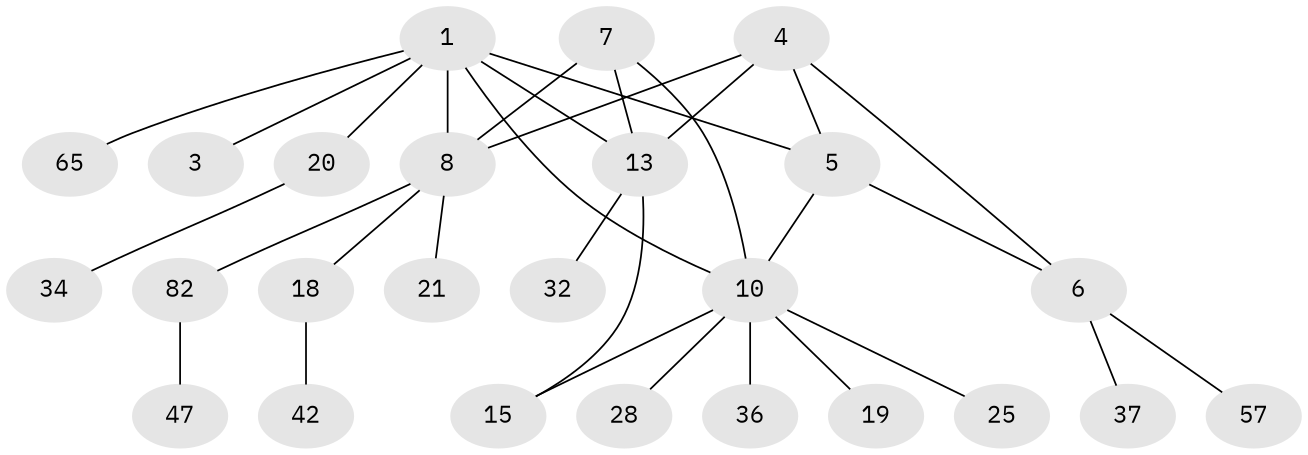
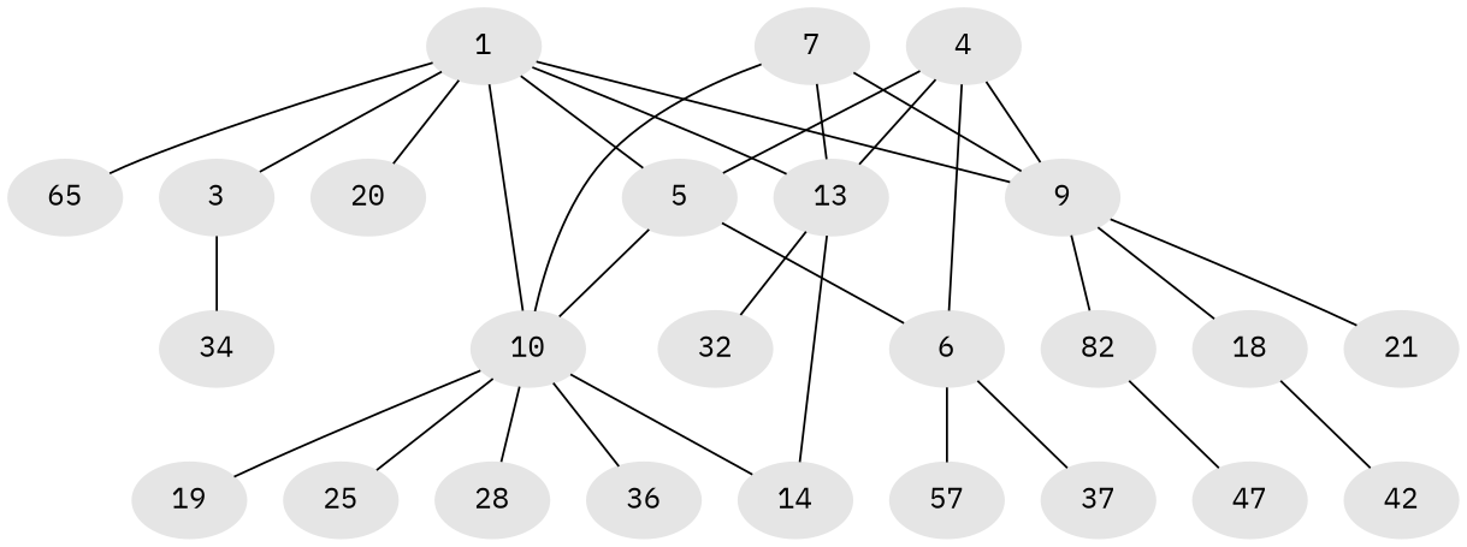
  graph {
    fontname="IBM Plex Mono"
    node [color=gray90 fontname="IBM Plex Mono" style=filled]
    edge [fontname="IBM Plex Mono"]
    3 [super="+17"]
    1
    5
-   8 [super="+40+35+59+43+9"]
+   8 [super="+40+35+59+43+9" label=9]
    10 [super="+61+56+11+12"]
    13 [super="+46+16+14"]
    20 [super="+26+27+64+29+31+30"]
    65
    34
    6 [super="+33+50+24"]
    18
    21
    n13 [label=82 super="+38+39"]
-   15 [super="+55+60+63+52"]
+   15 [super="+55+60+63+52" label=14]
    19
    25
    28
    36 [super="+41"]
    32
    47 [super="+53"]
    4
    37
    57
    7
    42
-   20 -- 34
+   3 -- 34
    1 -- 3
    1 -- 5
    1 -- 8
    1 -- 10
    1 -- 13
    1 -- 20
    1 -- 65
    5 -- 10
    5 -- 6
    8 -- 18
    8 -- 21
    8 -- n13
    10 -- 15
    10 -- 19
    10 -- 25
    10 -- 28
    10 -- 36
    13 -- 15 [weight=2]
    13 -- 32
    6 -- 37
    6 -- 57
    18 -- 42
    n13 -- 47
    4 -- 5
    4 -- 8
    4 -- 13
    4 -- 6
    7 -- 8 [weight=2]
    7 -- 10
    7 -- 13
  }
